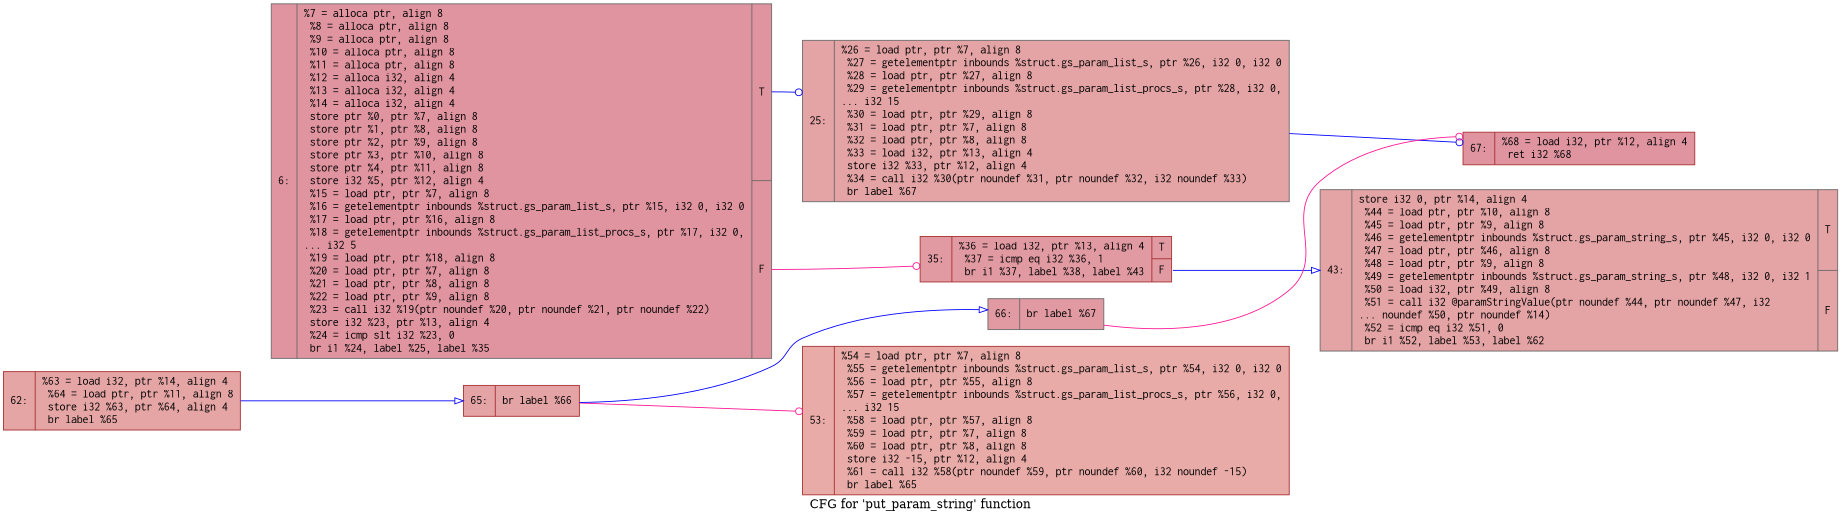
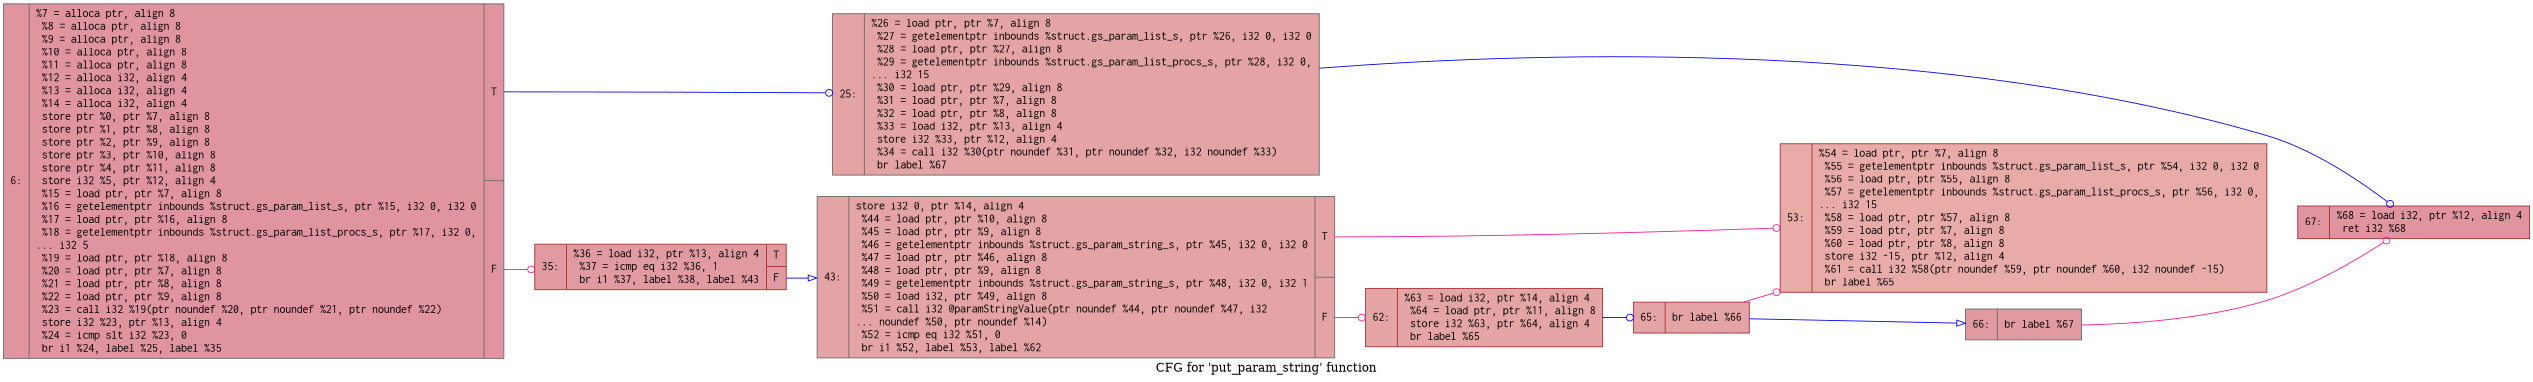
  digraph {
    label="CFG for 'put_param_string' function"
    rankdir=LR
    node [color=brown fillcolor="#c32e3170" fontname=Courier shape=record style=filled]
    edge [arrowhead=odot color=blue]
    n1 [color=gray40 fillcolor="#b70d2870" label="{6:\l|  %7 = alloca ptr, align 8\l  %8 = alloca ptr, align 8\l  %9 = alloca ptr, align 8\l  %10 = alloca ptr, align 8\l  %11 = alloca ptr, align 8\l  %12 = alloca i32, align 4\l  %13 = alloca i32, align 4\l  %14 = alloca i32, align 4\l  store ptr %0, ptr %7, align 8\l  store ptr %1, ptr %8, align 8\l  store ptr %2, ptr %9, align 8\l  store ptr %3, ptr %10, align 8\l  store ptr %4, ptr %11, align 8\l  store i32 %5, ptr %12, align 4\l  %15 = load ptr, ptr %7, align 8\l  %16 = getelementptr inbounds %struct.gs_param_list_s, ptr %15, i32 0, i32 0\l  %17 = load ptr, ptr %16, align 8\l  %18 = getelementptr inbounds %struct.gs_param_list_procs_s, ptr %17, i32 0,\l... i32 5\l  %19 = load ptr, ptr %18, align 8\l  %20 = load ptr, ptr %7, align 8\l  %21 = load ptr, ptr %8, align 8\l  %22 = load ptr, ptr %9, align 8\l  %23 = call i32 %19(ptr noundef %20, ptr noundef %21, ptr noundef %22)\l  store i32 %23, ptr %13, align 4\l  %24 = icmp slt i32 %23, 0\l  br i1 %24, label %25, label %35\l|{<s0>T|<s1>F}}"]
    n2 [color=gray40 label="{25:\l|  %26 = load ptr, ptr %7, align 8\l  %27 = getelementptr inbounds %struct.gs_param_list_s, ptr %26, i32 0, i32 0\l  %28 = load ptr, ptr %27, align 8\l  %29 = getelementptr inbounds %struct.gs_param_list_procs_s, ptr %28, i32 0,\l... i32 15\l  %30 = load ptr, ptr %29, align 8\l  %31 = load ptr, ptr %7, align 8\l  %32 = load ptr, ptr %8, align 8\l  %33 = load i32, ptr %13, align 4\l  store i32 %33, ptr %12, align 4\l  %34 = call i32 %30(ptr noundef %31, ptr noundef %32, i32 noundef %33)\l  br label %67\l}"]
    n3 [fillcolor="#bb1b2c70" label="{35:\l|  %36 = load i32, ptr %13, align 4\l  %37 = icmp eq i32 %36, 1\l  br i1 %37, label %38, label %43\l|{<s0>T|<s1>F}}"]
    n4 [fillcolor="#b70d2870" label="{67:\l|  %68 = load i32, ptr %12, align 4\l  ret i32 %68\l}"]
    n5 [color=gray40 label="{43:\l|  store i32 0, ptr %14, align 4\l  %44 = load ptr, ptr %10, align 8\l  %45 = load ptr, ptr %9, align 8\l  %46 = getelementptr inbounds %struct.gs_param_string_s, ptr %45, i32 0, i32 0\l  %47 = load ptr, ptr %46, align 8\l  %48 = load ptr, ptr %9, align 8\l  %49 = getelementptr inbounds %struct.gs_param_string_s, ptr %48, i32 0, i32 1\l  %50 = load i32, ptr %49, align 8\l  %51 = call i32 @paramStringValue(ptr noundef %44, ptr noundef %47, i32\l... noundef %50, ptr noundef %14)\l  %52 = icmp eq i32 %51, 0\l  br i1 %52, label %53, label %62\l|{<s0>T|<s1>F}}"]
    n6 [fillcolor="#cc403a70" label="{53:\l|  %54 = load ptr, ptr %7, align 8\l  %55 = getelementptr inbounds %struct.gs_param_list_s, ptr %54, i32 0, i32 0\l  %56 = load ptr, ptr %55, align 8\l  %57 = getelementptr inbounds %struct.gs_param_list_procs_s, ptr %56, i32 0,\l... i32 15\l  %58 = load ptr, ptr %57, align 8\l  %59 = load ptr, ptr %7, align 8\l  %60 = load ptr, ptr %8, align 8\l  store i32 -15, ptr %12, align 4\l  %61 = call i32 %58(ptr noundef %59, ptr noundef %60, i32 noundef -15)\l  br label %65\l}"]
    n7 [fillcolor="#c5333470" label="{62:\l|  %63 = load i32, ptr %14, align 4\l  %64 = load ptr, ptr %11, align 8\l  store i32 %63, ptr %64, align 4\l  br label %65\l}"]
    n8 [color=gray40 fillcolor="#bb1b2c70" label="{66:\l|  br label %67\l}"]
    n9 [label="{65:\l|  br label %66\l}"]
    n1 -> n2 [tailport=s0]
    n1 -> n3 [color=deeppink tailport=s1]
    n2 -> n4
    n3 -> n5 [arrowhead=onormal tailport=s1]
-   n7 -> n9 [arrowhead=onormal]
+   n5 -> n6 [color=deeppink tailport=s0]
+   n5 -> n7 [color=deeppink tailport=s1]
+   n7 -> n9
    n8 -> n4 [color=deeppink]
    n9 -> n6 [color=deeppink]
    n9 -> n8 [arrowhead=onormal]
  }
